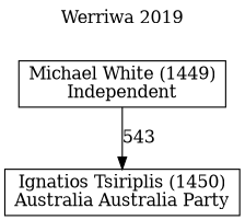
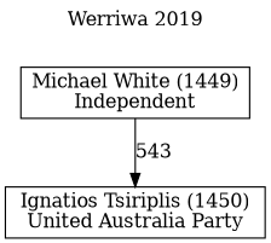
  digraph {
    label="Werriwa 2019"
    labelloc=t
    mclimit=10
    node [shape=box]
-   n1 [label="Ignatios Tsiriplis (1450)\nAustralia Australia Party"]
+   n1 [label="Ignatios Tsiriplis (1450)\nUnited Australia Party"]
    n2 [label="Michael White (1449)\nIndependent"]
    n2 -> n1 [label=543]
  }
